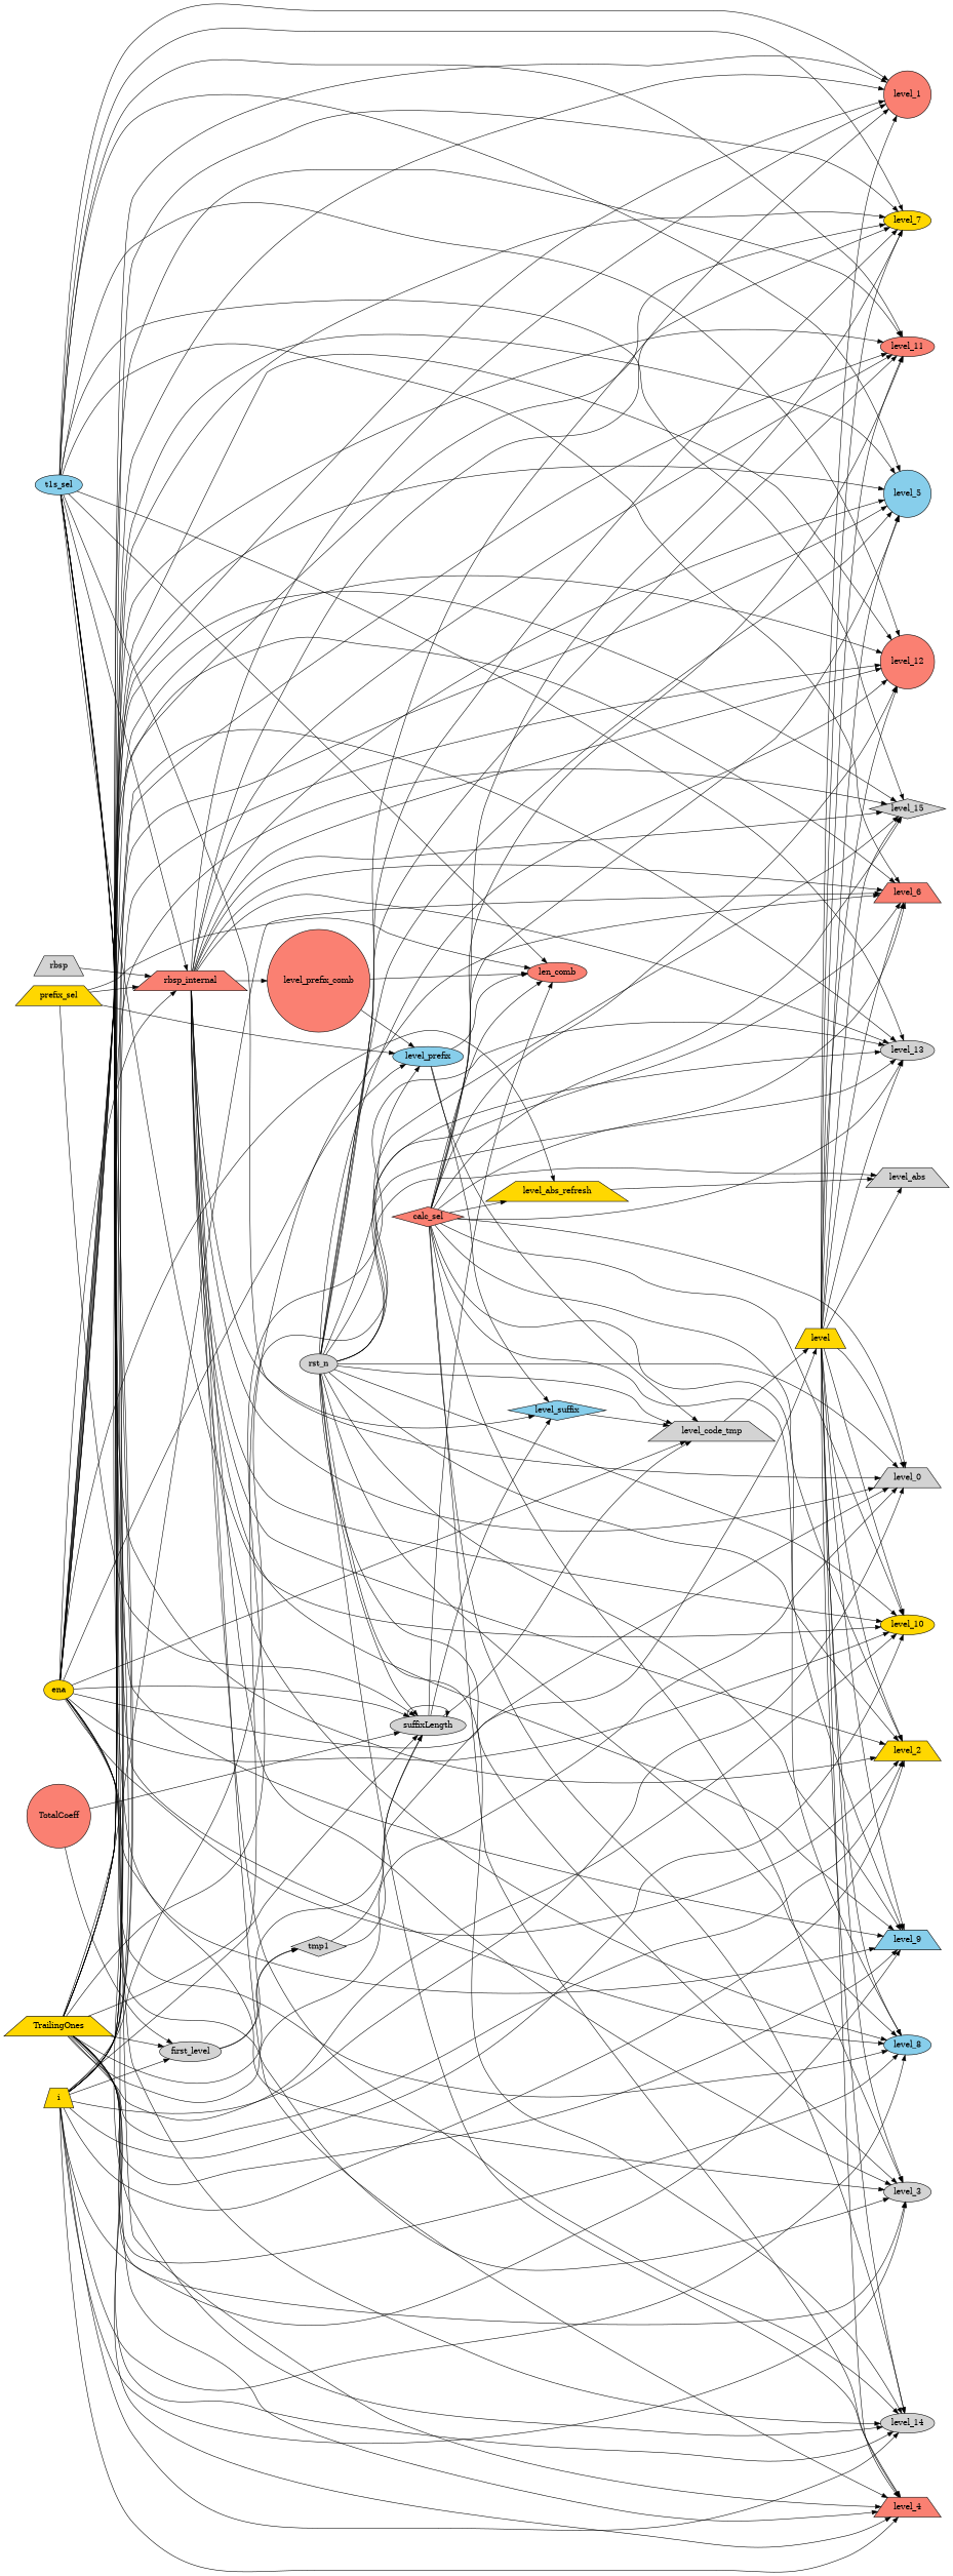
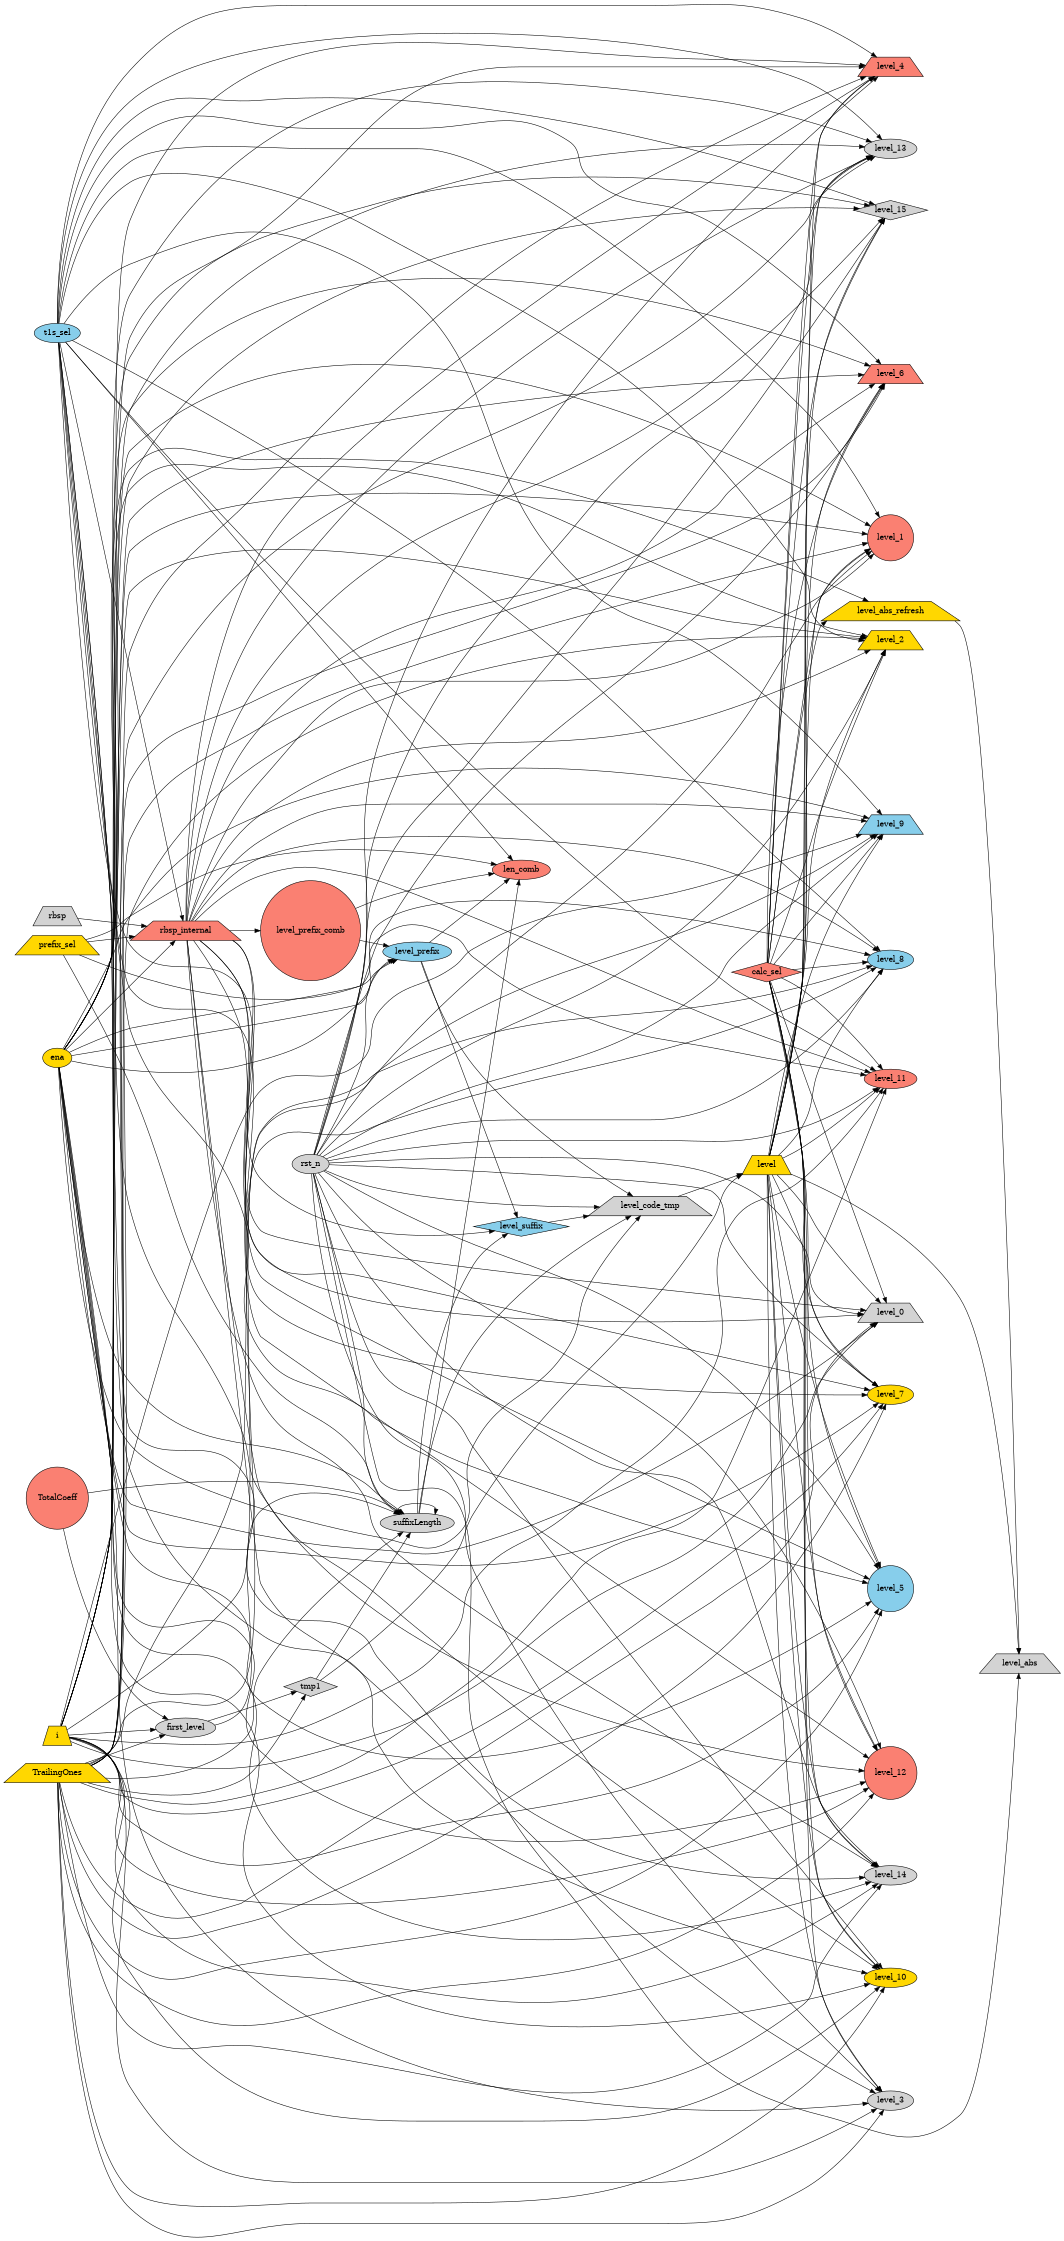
  digraph {
    rankdir=LR
    node [fillcolor=lightgrey shape=trapezium style=filled]
    edge [weight=1.0]
    level_abs_refresh [fillcolor=gold]
    level_abs
    suffixLength [shape=ellipse]
    level_suffix [fillcolor=skyblue shape=diamond]
    level_code_tmp
    len_comb [fillcolor=salmon shape=ellipse]
    rbsp_internal [fillcolor=salmon]
    level_8 [fillcolor=skyblue shape=ellipse]
    level_9 [fillcolor=skyblue]
    level_4 [fillcolor=salmon]
    level_5 [fillcolor=skyblue shape=circle]
    level_6 [fillcolor=salmon]
    level_7 [fillcolor=gold shape=ellipse]
    level_0
    level_1 [fillcolor=salmon shape=circle]
    level_2 [fillcolor=gold]
    level_3 [shape=ellipse]
    level_prefix_comb [fillcolor=salmon shape=circle]
    level_14 [shape=ellipse]
    level_15 [shape=diamond]
    level_12 [fillcolor=salmon shape=circle]
    level_13 [shape=ellipse]
    level_10 [fillcolor=gold shape=ellipse]
    level_11 [fillcolor=salmon shape=ellipse]
    level_prefix [fillcolor=skyblue shape=ellipse]
    level [fillcolor=gold]
    ena [fillcolor=gold shape=ellipse]
    prefix_sel [fillcolor=gold]
    tmp1 [shape=diamond]
    calc_sel [fillcolor=salmon shape=diamond]
    first_level [shape=ellipse]
    rst_n [shape=ellipse]
    t1s_sel [fillcolor=skyblue shape=ellipse]
    rbsp
    TrailingOnes [fillcolor=gold]
    i [fillcolor=gold]
    TotalCoeff [fillcolor=salmon shape=circle]
    level_abs_refresh -> level_abs
    suffixLength -> suffixLength [weight=8.0]
    suffixLength -> level_suffix [weight=5.0]
    suffixLength -> level_code_tmp
    suffixLength -> len_comb [weight=5.0]
    level_suffix -> level_code_tmp
    level_code_tmp -> level [weight=4.0]
    rbsp_internal -> level_suffix [weight=3.0]
    rbsp_internal -> level_8 [weight=4.0]
    rbsp_internal -> level_9 [weight=4.0]
    rbsp_internal -> level_4 [weight=3.0]
    rbsp_internal -> level_5 [weight=4.0]
    rbsp_internal -> level_6 [weight=4.0]
    rbsp_internal -> level_7 [weight=3.0]
    rbsp_internal -> level_0 [weight=3.0]
    rbsp_internal -> level_1 [weight=3.0]
    rbsp_internal -> level_2 [weight=4.0]
    rbsp_internal -> level_3 [weight=4.0]
    rbsp_internal -> level_prefix_comb [weight=152.0]
    rbsp_internal -> level_14 [weight=2.0]
    rbsp_internal -> level_15
    rbsp_internal -> level_12 [weight=4.0]
    rbsp_internal -> level_13 [weight=4.0]
    rbsp_internal -> level_10 [weight=3.0]
    rbsp_internal -> level_11 [weight=3.0]
    level_prefix_comb -> len_comb
    level_prefix_comb -> level_prefix
    level_prefix -> level_suffix [weight=9.0]
    level_prefix -> level_code_tmp
    level_prefix -> len_comb [weight=9.0]
    level -> level_abs
    level -> level_8
    level -> level_9
    level -> level_4
    level -> level_5
    level -> level_6
    level -> level_7
    level -> level_0
    level -> level_1
    level -> level_2
    level -> level_3
    level -> level_14
    level -> level_15
    level -> level_12
    level -> level_13
    level -> level_10
    level -> level_11
    ena -> level_abs_refresh
    ena -> suffixLength [weight=5.0]
    ena -> level_code_tmp
    ena -> rbsp_internal [weight=2.0]
    ena -> level_8 [weight=6.0]
    ena -> level_9 [weight=6.0]
    ena -> level_4 [weight=6.0]
    ena -> level_5 [weight=6.0]
    ena -> level_6 [weight=6.0]
    ena -> level_7 [weight=6.0]
    ena -> level_0 [weight=5.0]
    ena -> level_1 [weight=5.0]
    ena -> level_2 [weight=6.0]
    ena -> level_3 [weight=6.0]
    ena -> level_14 [weight=5.0]
    ena -> level_15 [weight=4.0]
    ena -> level_12 [weight=6.0]
    ena -> level_13 [weight=6.0]
    ena -> level_10 [weight=6.0]
    ena -> level_11 [weight=6.0]
    ena -> level_prefix
    prefix_sel -> suffixLength [weight=5.0]
    prefix_sel -> len_comb [weight=5.0]
    prefix_sel -> rbsp_internal [weight=2.0]
    prefix_sel -> level_prefix
    tmp1 -> suffixLength [weight=4.0]
    tmp1 -> level [weight=2.0]
    calc_sel -> level_abs_refresh
    calc_sel -> level_8
    calc_sel -> level_9
    calc_sel -> level_4
    calc_sel -> level_5
    calc_sel -> level_6
    calc_sel -> level_7
    calc_sel -> level_0
-   calc_sel -> len_comb
+   calc_sel -> level_1
    calc_sel -> level_2
    calc_sel -> level_3
    calc_sel -> level_14
    calc_sel -> level_15
    calc_sel -> level_12
    calc_sel -> level_13
    calc_sel -> level_10
    calc_sel -> level_11
    first_level -> suffixLength [weight=9.0]
    first_level -> tmp1
    rst_n -> level_abs [weight=2.0]
    rst_n -> suffixLength [weight=6.0]
    rst_n -> level_code_tmp [weight=2.0]
    rst_n -> level_8 [weight=6.0]
    rst_n -> level_9 [weight=6.0]
    rst_n -> level_4 [weight=6.0]
    rst_n -> level_5 [weight=6.0]
    rst_n -> level_6 [weight=6.0]
    rst_n -> level_7 [weight=6.0]
    rst_n -> level_0 [weight=5.0]
    rst_n -> level_1 [weight=5.0]
    rst_n -> level_2 [weight=6.0]
    rst_n -> level_3 [weight=6.0]
    rst_n -> level_14 [weight=5.0]
    rst_n -> level_15 [weight=4.0]
    rst_n -> level_12 [weight=6.0]
    rst_n -> level_13 [weight=6.0]
    rst_n -> level_10 [weight=6.0]
    rst_n -> level_11 [weight=6.0]
    rst_n -> level_prefix [weight=2.0]
    t1s_sel -> len_comb [weight=6.0]
    t1s_sel -> rbsp_internal [weight=2.0]
    t1s_sel -> level_8 [weight=5.0]
    t1s_sel -> level_9 [weight=5.0]
    t1s_sel -> level_4 [weight=5.0]
    t1s_sel -> level_5 [weight=5.0]
    t1s_sel -> level_6 [weight=5.0]
    t1s_sel -> level_7 [weight=5.0]
    t1s_sel -> level_0 [weight=4.0]
    t1s_sel -> level_1 [weight=4.0]
    t1s_sel -> level_2 [weight=5.0]
-   t1s_sel -> level_3 [weight=5.0]
    t1s_sel -> level_14 [weight=4.0]
    t1s_sel -> level_15 [weight=3.0]
    t1s_sel -> level_12 [weight=5.0]
    t1s_sel -> level_13 [weight=5.0]
    t1s_sel -> level_10 [weight=5.0]
    t1s_sel -> level_11 [weight=5.0]
    rbsp -> rbsp_internal
    TrailingOnes -> suffixLength [weight=5.0]
    TrailingOnes -> level_8 [weight=2.0]
    TrailingOnes -> level_9 [weight=2.0]
    TrailingOnes -> level_4 [weight=2.0]
    TrailingOnes -> level_5 [weight=2.0]
    TrailingOnes -> level_6 [weight=2.0]
    TrailingOnes -> level_7 [weight=2.0]
    TrailingOnes -> level_0 [weight=2.0]
    TrailingOnes -> level_1 [weight=2.0]
    TrailingOnes -> level_2 [weight=2.0]
    TrailingOnes -> level_3 [weight=2.0]
    TrailingOnes -> level_14
    TrailingOnes -> level_12 [weight=2.0]
    TrailingOnes -> level_13 [weight=2.0]
    TrailingOnes -> level_10 [weight=2.0]
    TrailingOnes -> level_11 [weight=2.0]
    TrailingOnes -> tmp1
    TrailingOnes -> first_level
    i -> level_8 [weight=5.0]
    i -> level_9 [weight=5.0]
    i -> level_4 [weight=5.0]
    i -> level_5 [weight=5.0]
    i -> level_6 [weight=5.0]
    i -> level_7 [weight=5.0]
    i -> level_0 [weight=4.0]
    i -> level_1 [weight=4.0]
    i -> level_2 [weight=5.0]
    i -> level_3 [weight=5.0]
    i -> level_14 [weight=4.0]
    i -> level_15 [weight=3.0]
    i -> level_12 [weight=5.0]
    i -> level_13 [weight=5.0]
    i -> level_10 [weight=5.0]
    i -> level_11 [weight=5.0]
    i -> first_level
    TotalCoeff -> suffixLength [weight=5.0]
    TotalCoeff -> first_level
  }
